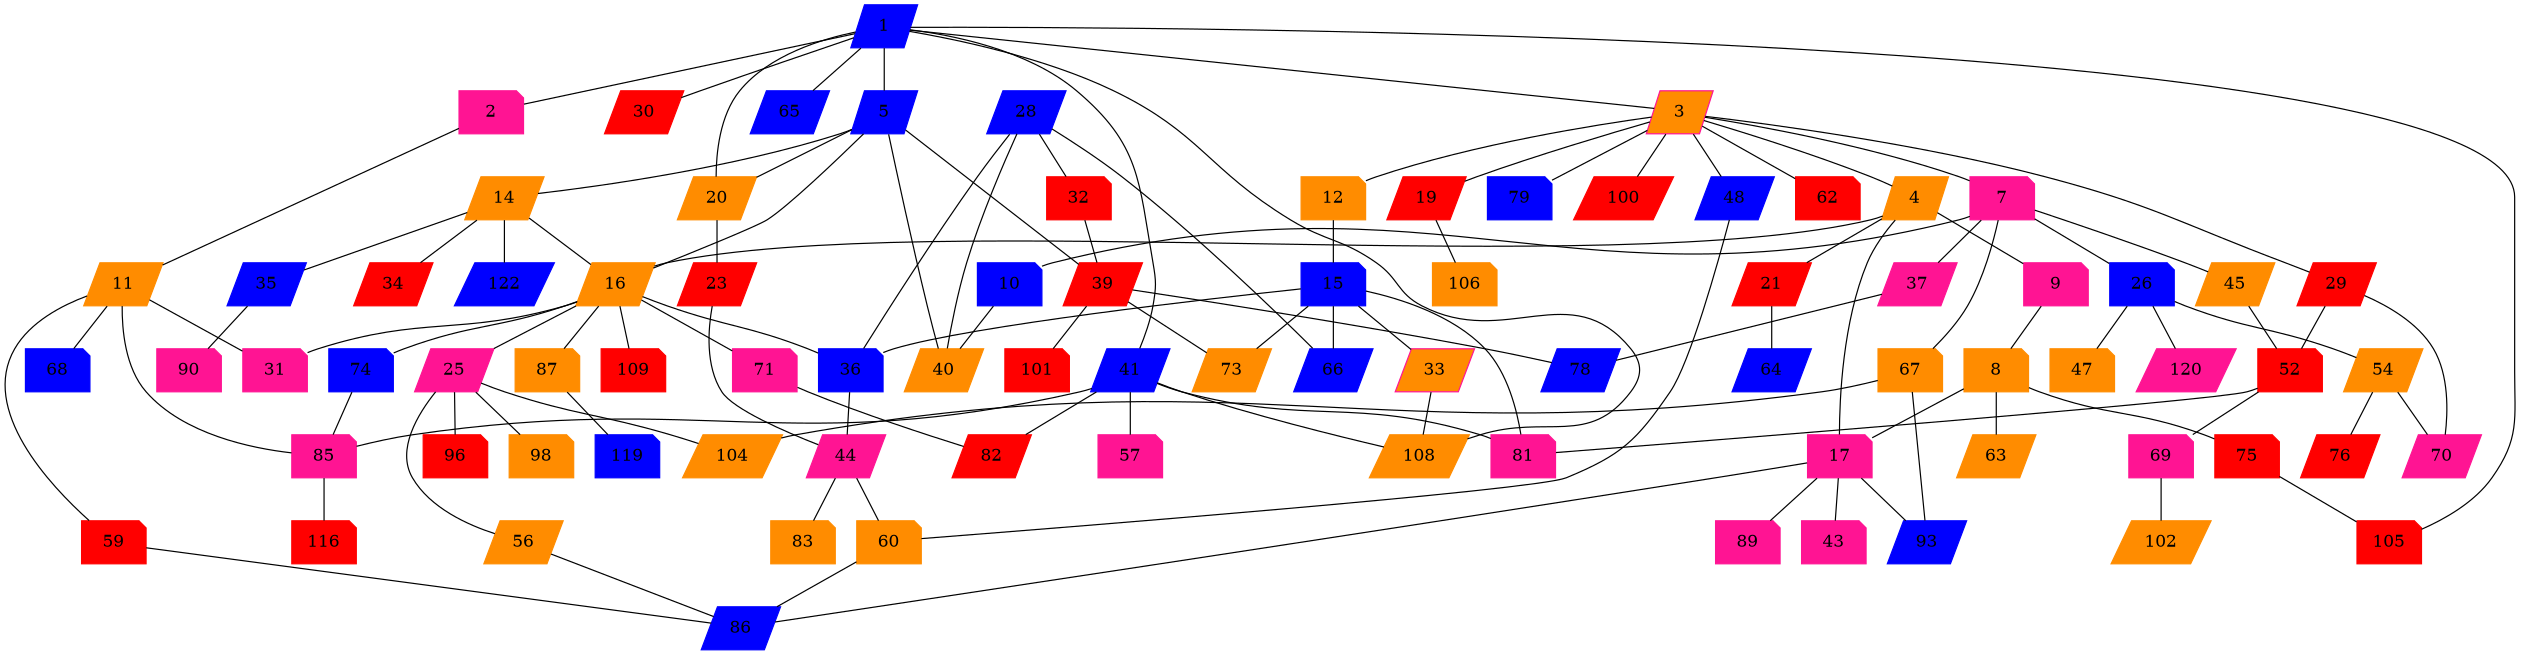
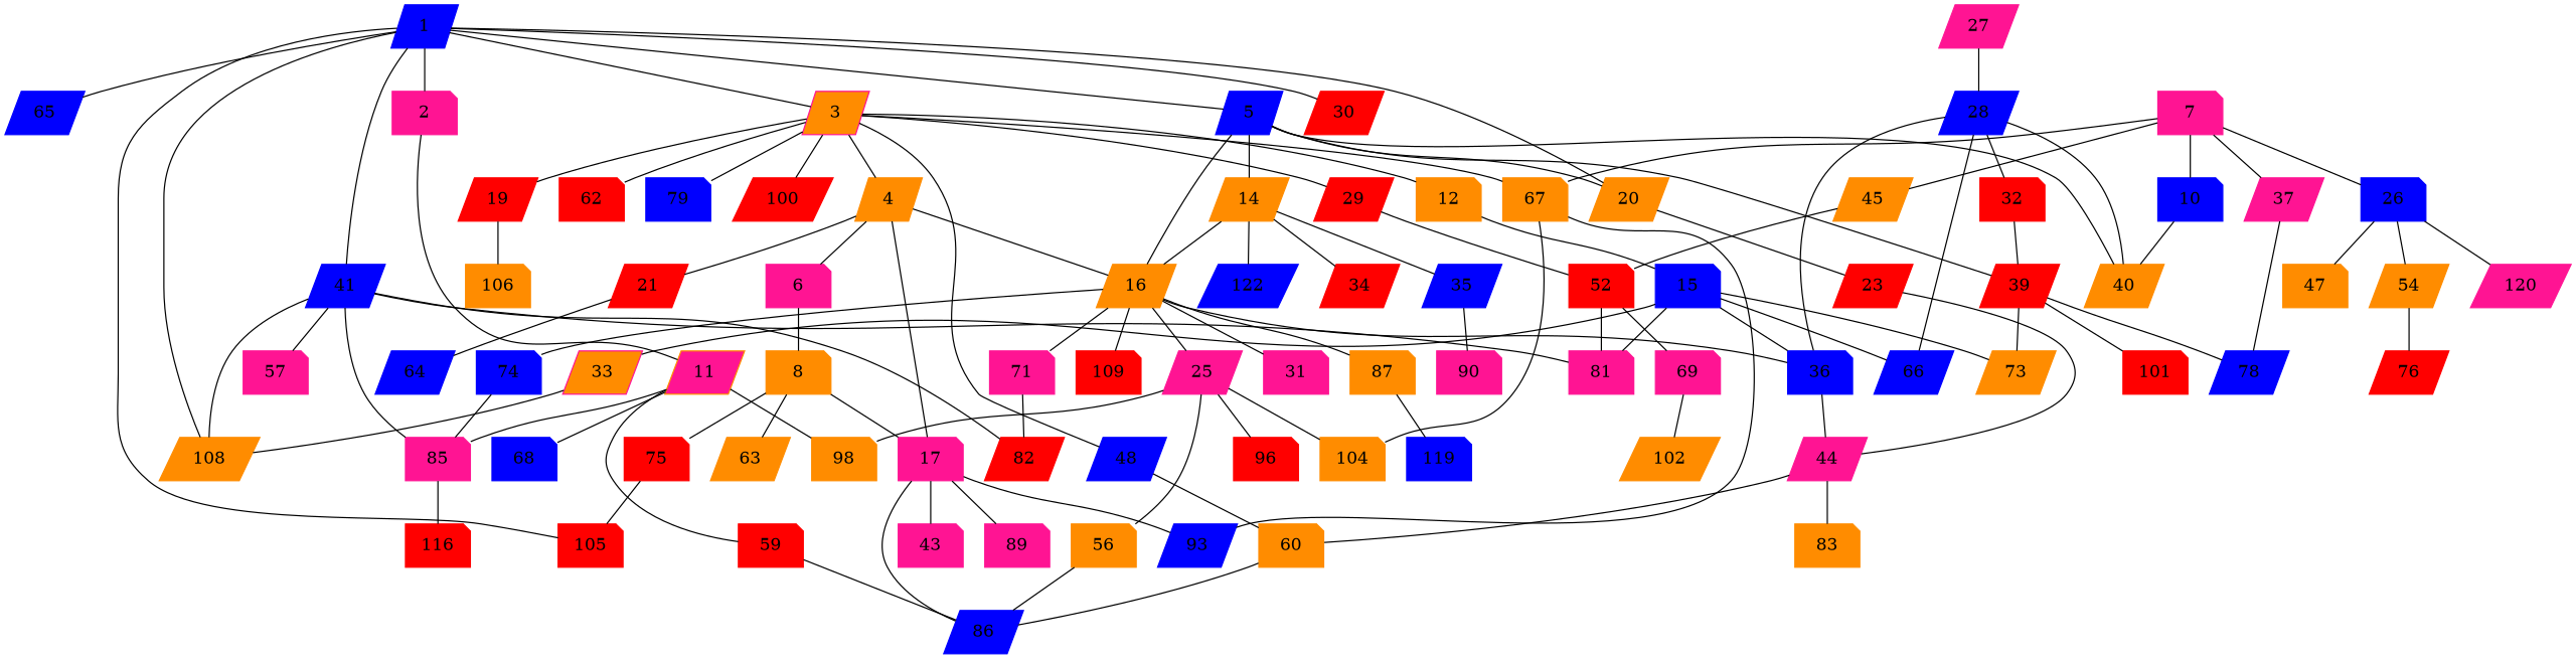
  graph {
    node [color=darkorange shape=parallelogram style=filled]
    1 [color=blue super="+55"]
    2 [color=deeppink shape=note super="+18"]
    3 [color=deeppink fillcolor=darkorange super="+13"]
    5 [color=blue super="+9"]
    20 [super="+51"]
    30 [color=red]
    41 [color=blue super="+42"]
    65 [color=blue]
    105 [color=red shape=note]
    108
-   11 [super="+24"]
+   11 [super="+24" fillcolor=deeppink]
    4 [super="+38"]
    7 [color=deeppink shape=note super="+61"]
    12 [shape=note]
    19 [color=red]
    29 [color=red]
    48 [color=blue]
    62 [color=red shape=note super="+99"]
    79 [color=blue shape=note]
    100 [color=red]
    16 [super="+77"]
    14 [super="+72"]
    39 [color=red super="+53"]
    40
    23 [color=red super="+49"]
    85 [color=deeppink shape=note super="+114"]
    81 [color=deeppink shape=note]
    57 [color=deeppink shape=note]
    82 [color=red super="+91"]
    31 [color=deeppink shape=note super="+103"]
    59 [color=red shape=note super="+117"]
    68 [color=blue shape=note]
-   6 [color=deeppink shape=note super="+115" label=9]
+   6 [color=deeppink shape=note super="+115"]
    17 [color=deeppink shape=note super="+97"]
    21 [color=red]
    10 [color=blue shape=note]
    26 [color=blue shape=note super="+50"]
    37 [color=deeppink]
    45
    67 [shape=note super="+94"]
    15 [color=blue shape=note super="+22"]
    106 [shape=note]
    52 [color=red shape=note super="+112"]
-   70 [color=deeppink]
    60 [shape=note]
    8 [shape=note super="+121"]
    36 [color=blue shape=note super="+118"]
    25 [color=deeppink super="+46"]
    71 [color=deeppink shape=note]
    74 [color=blue shape=note]
    87 [shape=note super="+88"]
    109 [color=red shape=note]
    43 [color=deeppink shape=note super="+107"]
    86 [color=blue super="+110"]
    89 [color=deeppink shape=note]
    93 [color=blue]
    64 [color=blue]
+   27 [color=deeppink super="+80"]
    28 [color=blue super="+111"]
    34 [color=red super="+58"]
    35 [color=blue]
    122 [color=blue]
    73
    78 [color=blue super="+84"]
    101 [color=red shape=note]
    63
    75 [color=red shape=note]
    47 [shape=note]
    54 [super="+113"]
    120 [color=deeppink]
-   104
+   104 [shape=note]
    116 [color=red shape=note]
    33 [color=deeppink fillcolor=darkorange]
    66 [color=blue super="+95"]
    90 [color=deeppink shape=note]
    44 [color=deeppink super="+92"]
-   56
+   56 [shape=note]
    96 [color=red shape=note]
    98 [shape=note]
    119 [color=blue shape=note]
    83 [shape=note]
    76 [color=red]
    32 [color=red shape=note]
    69 [color=deeppink shape=note]
    102
    1 -- 2
    1 -- 3
    1 -- 5
    1 -- 20
    1 -- 30
    1 -- 41
    1 -- 65
    1 -- 105
    1 -- 108
    2 -- 11
    3 -- 4
-   3 -- 7
+   3 -- 67
    3 -- 12
    3 -- 19
    3 -- 29
    3 -- 48
    3 -- 62
    3 -- 79
    3 -- 100
    5 -- 20
    5 -- 16
    5 -- 14
    5 -- 39
    5 -- 40
    20 -- 23
    41 -- 108
    41 -- 85
    41 -- 81
    41 -- 57
    41 -- 82
    11 -- 85
-   11 -- 31
+   11 -- 98
    11 -- 59
    11 -- 68
    4 -- 16
    4 -- 6
    4 -- 17
    4 -- 21
    7 -- 10
    7 -- 26
    7 -- 37
    7 -- 45
    7 -- 67
    12 -- 15
    19 -- 106
    29 -- 52
-   29 -- 70
    48 -- 60
    16 -- 31
    16 -- 36
    16 -- 25
    16 -- 71
    16 -- 74
    16 -- 87
    16 -- 109
    14 -- 16
    14 -- 34
    14 -- 35
    14 -- 122
    39 -- 73
    39 -- 78
    39 -- 101
    23 -- 44
    85 -- 116
    59 -- 86
    6 -- 8
    17 -- 43
    17 -- 86
    17 -- 89
    17 -- 93
    21 -- 64
    10 -- 40
    26 -- 47
    26 -- 54
    26 -- 120
    37 -- 78
    45 -- 52
    67 -- 93
    67 -- 104
    15 -- 81
    15 -- 36
    15 -- 73
    15 -- 33
    15 -- 66
    52 -- 81
    52 -- 69
    60 -- 86
    8 -- 17
    8 -- 63
    8 -- 75
    36 -- 44
    25 -- 104
    25 -- 56
    25 -- 96
    25 -- 98
    71 -- 82
    74 -- 85
    87 -- 119
+   27 -- 28
    28 -- 40
    28 -- 36
    28 -- 66
    28 -- 32
    35 -- 90
    75 -- 105
-   54 -- 70
    54 -- 76
    33 -- 108
    44 -- 60
    44 -- 83
    56 -- 86
    32 -- 39
    69 -- 102
  }
